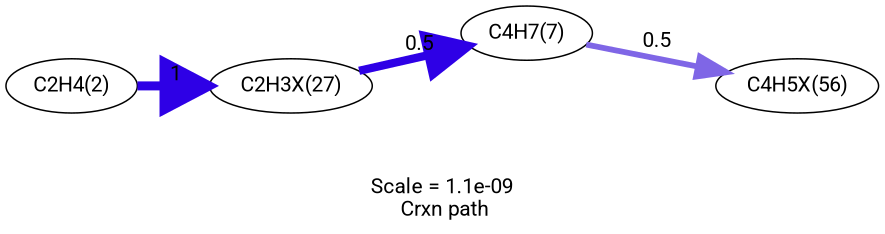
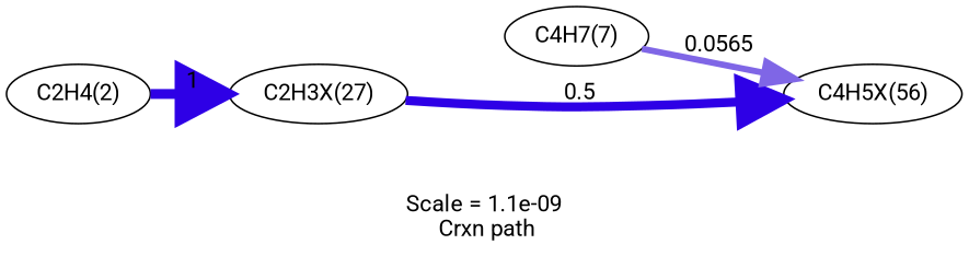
  digraph {
    fontname=Roboto
    label="Scale = 1.1e-09\l Crxn path"
    rankdir=LR
    node [fontname=Roboto]
    edge [fontname=Roboto]
    n1 [label="C2H4(2)"]
    n2 [label="C2H3X(27)"]
    n3 [label="C4H7(7)"]
    n4 [label="C4H5X(56)"]
    n1 -> n2 [arrowsize=3 color="0.7, 1.5, 0.9" label=" 1" style="setlinewidth(6)"]
-   n2 -> n3 [arrowsize=2.74 color="0.7, 1, 0.9" label=" 0.5" style="setlinewidth(5.48)"]
-   n3 -> n4 [arrowsize=1.92 color="0.7, 0.557, 0.9" label=" 0.5" style="setlinewidth(3.83)"]
+   n2 -> n4 [arrowsize=2.74 color="0.7, 1, 0.9" label=" 0.5" style="setlinewidth(5.48)"]
+   n3 -> n4 [arrowsize=1.92 color="0.7, 0.557, 0.9" label=" 0.0565" style="setlinewidth(3.83)"]
  }
